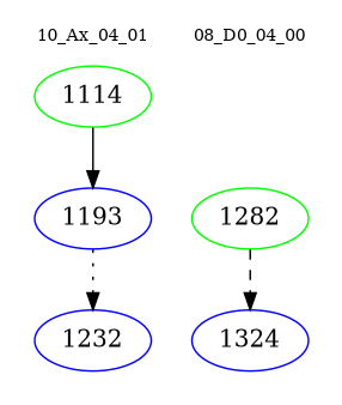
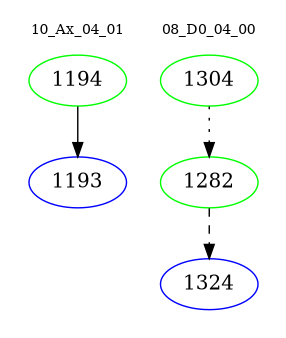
  digraph {
    node [color=green]
    edge [color=black style=dotted]
-   n1 [label=1114]
+   n1 [label=1194]
    n2 [color=blue label=1193]
-   n3 [color=blue label=1232]
+   n4 [label=1304]
    n5 [label=1282]
    n6 [color=blue label=1324]
    subgraph cluster_1 {
      color=white
      fontsize=10
      label="10_Ax_04_01"
      n1
      n2
-     n3
    }
    subgraph cluster_2 {
      color=white
      fontsize=10
      label="08_D0_04_00"
+     n4
      n5
      n6
    }
    n1 -> n2 [style=solid]
-   n2 -> n3
+   n4 -> n5
    n5 -> n6 [style=dashed]
  }
